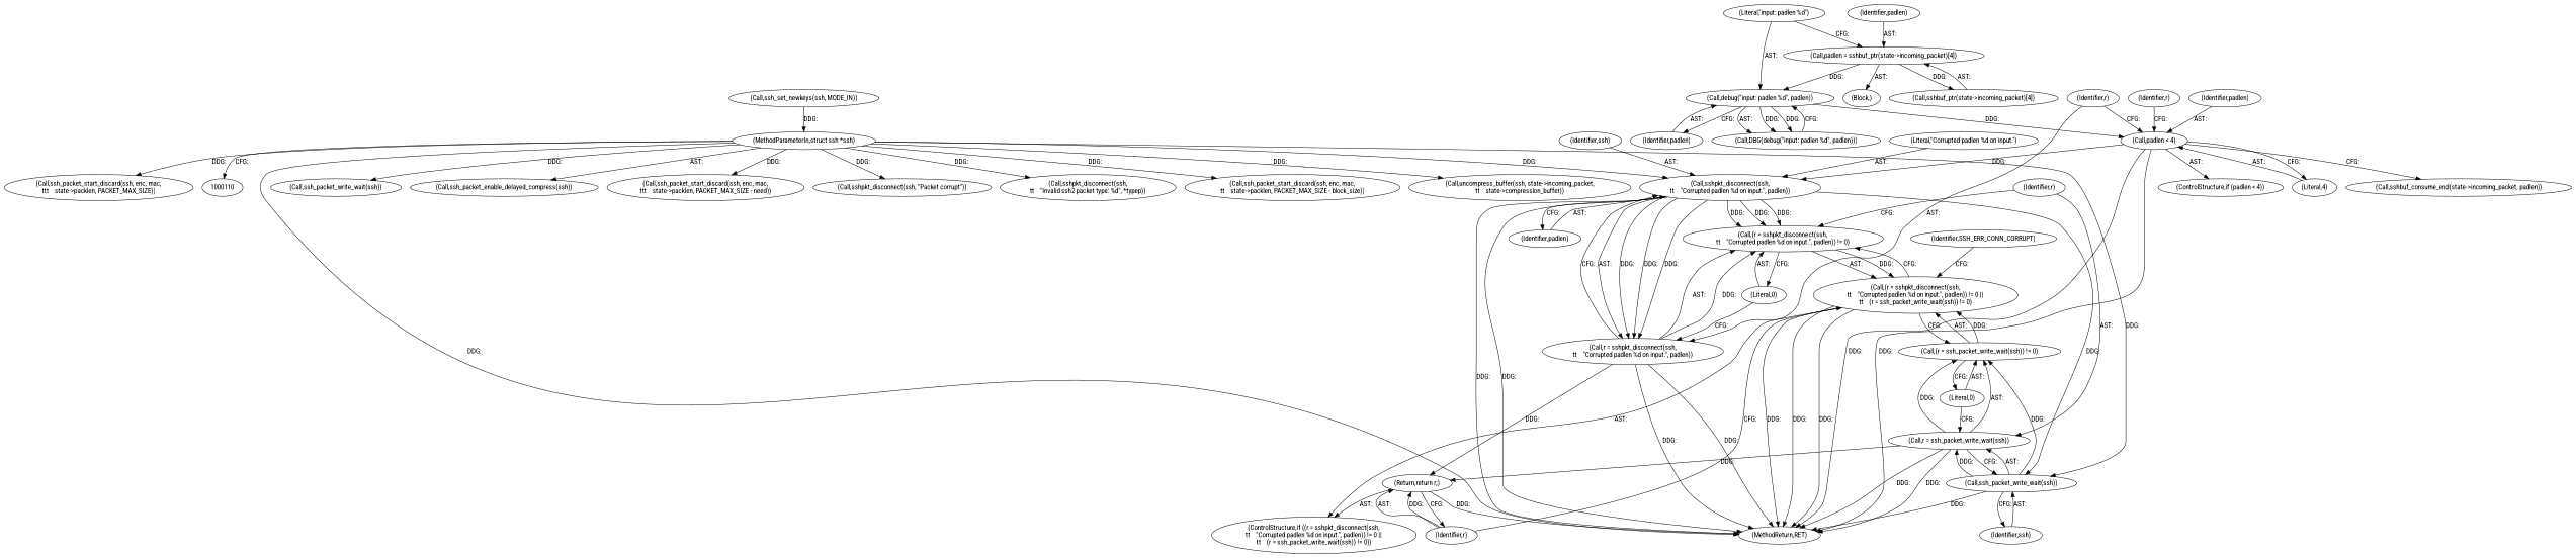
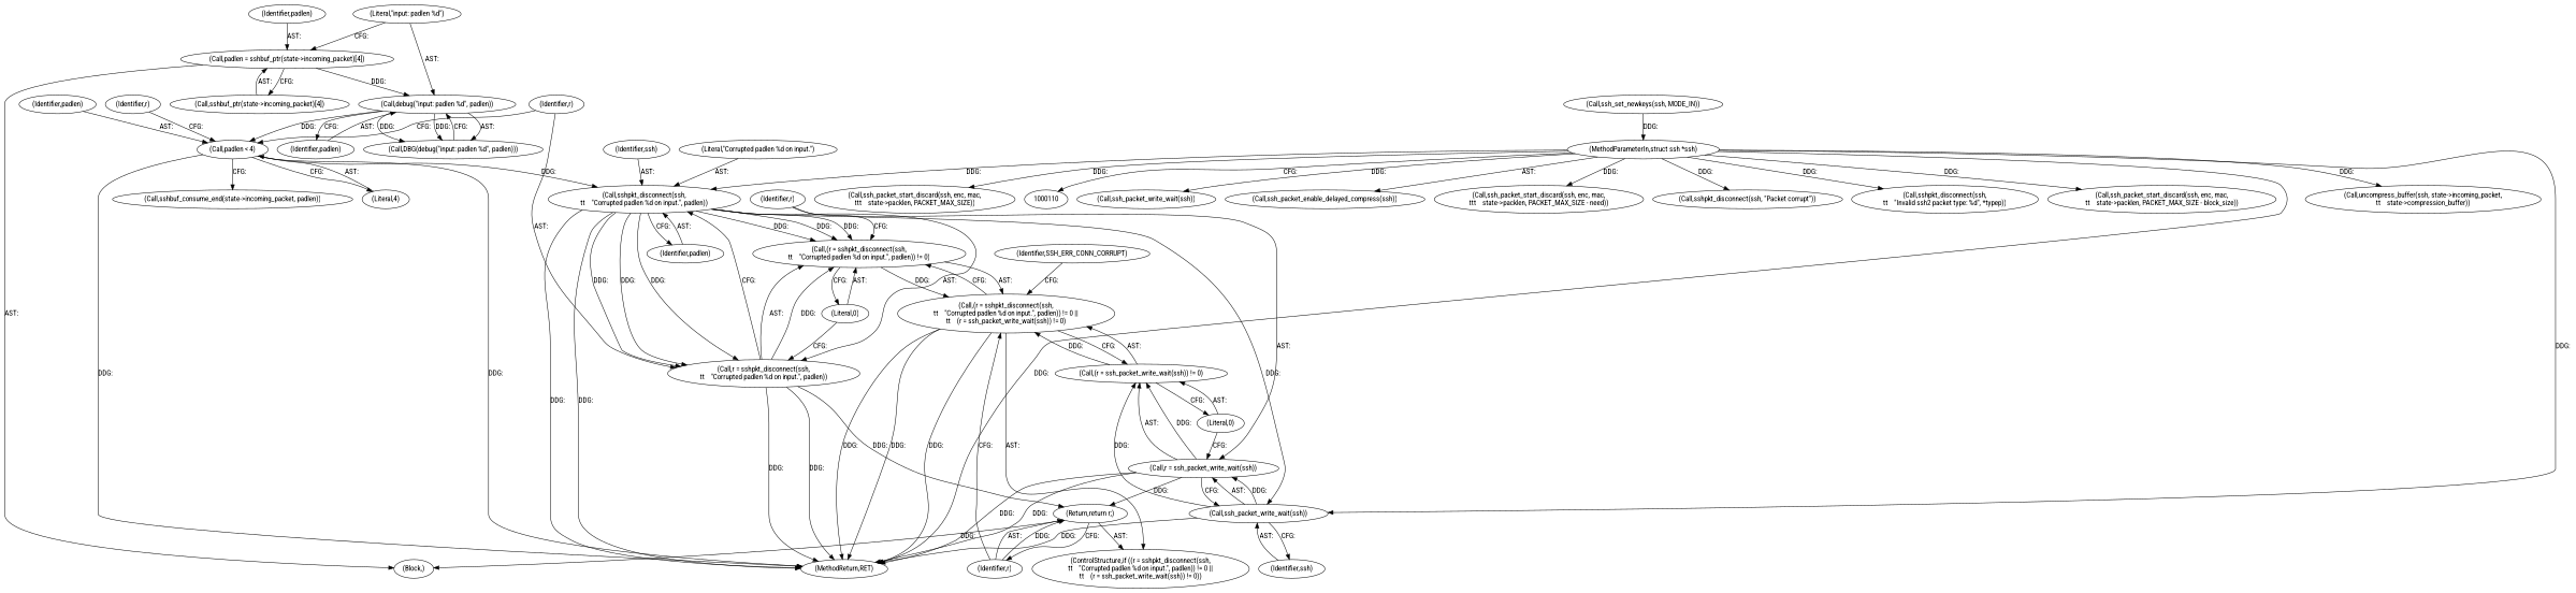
  digraph {
    fontname="Roboto Condensed"
    node [fontname="Roboto Condensed"]
    edge [fontname="Roboto Condensed"]
    n1 [label="(Call,sshpkt_disconnect(ssh,\n\t\t    \"Corrupted padlen %d on input.\", padlen))"]
    n2 [label="(Call,(r = sshpkt_disconnect(ssh,\n\t\t    \"Corrupted padlen %d on input.\", padlen)) != 0)"]
    n3 [label="(Call,r = sshpkt_disconnect(ssh,\n\t\t    \"Corrupted padlen %d on input.\", padlen))"]
    n4 [label="(Call,ssh_packet_write_wait(ssh))"]
    n5 [label="(MethodReturn,RET)"]
    n6 [label="(Identifier,padlen)"]
    n7 [label="(Call,(r = sshpkt_disconnect(ssh,\n\t\t    \"Corrupted padlen %d on input.\", padlen)) != 0 ||\n\t\t    (r = ssh_packet_write_wait(ssh)) != 0)"]
    n8 [label="(Literal,0)"]
    n9 [label="(Return,return r;)"]
    n10 [label="(Call,(r = ssh_packet_write_wait(ssh)) != 0)"]
    n11 [label="(Call,r = ssh_packet_write_wait(ssh))"]
    n12 [label="(Identifier,ssh)"]
    n13 [label="(MethodParameterIn,struct ssh *ssh)"]
    n14 [label="(Call,ssh_packet_write_wait(ssh))"]
    n15 [label="(Call,ssh_packet_enable_delayed_compress(ssh))"]
    n16 [label="(Call,ssh_packet_start_discard(ssh, enc, mac,\n\t\t\t    state->packlen, PACKET_MAX_SIZE - need))"]
    n17 [label="(Call,sshpkt_disconnect(ssh, \"Packet corrupt\"))"]
    n18 [label="(Call,sshpkt_disconnect(ssh,\n\t\t    \"Invalid ssh2 packet type: %d\", *typep))"]
    n19 [label="(Call,ssh_packet_start_discard(ssh, enc, mac,\n\t\t    state->packlen, PACKET_MAX_SIZE - block_size))"]
    n20 [label="(Call,uncompress_buffer(ssh, state->incoming_packet,\n\t\t    state->compression_buffer))"]
    n21 [label="(Call,ssh_packet_start_discard(ssh, enc, mac,\n\t\t\t    state->packlen, PACKET_MAX_SIZE))"]
    1000110
    n23 [label="(Call,ssh_set_newkeys(ssh, MODE_IN))"]
    n24 [label="(Call,padlen < 4)"]
-   n25 [label="(ControlStructure,if (padlen < 4))"]
    n26 [label="(Literal,4)"]
    n27 [label="(Call,sshbuf_consume_end(state->incoming_packet, padlen))"]
    n28 [label="(Call,debug(\"input: padlen %d\", padlen))"]
    n29 [label="(Call,DBG(debug(\"input: padlen %d\", padlen)))"]
    n30 [label="(Identifier,padlen)"]
    n31 [label="(Call,padlen = sshbuf_ptr(state->incoming_packet)[4])"]
    n32 [label="(Call,sshbuf_ptr(state->incoming_packet)[4])"]
    n33 [label="(Block,)"]
    n34 [label="(ControlStructure,if ((r = sshpkt_disconnect(ssh,\n\t\t    \"Corrupted padlen %d on input.\", padlen)) != 0 ||\n\t\t    (r = ssh_packet_write_wait(ssh)) != 0))"]
    n35 [label="(Literal,0)"]
    n36 [label="(Identifier,r)"]
    n37 [label="(Identifier,r)"]
    n38 [label="(Identifier,r)"]
    n39 [label="(Identifier,padlen)"]
    n40 [label="(Identifier,ssh)"]
    n41 [label="(Identifier,SSH_ERR_CONN_CORRUPT)"]
    n42 [label="(Literal,\"Corrupted padlen %d on input.\")"]
    n43 [label="(Literal,\"input: padlen %d\")"]
    n44 [label="(Identifier,r)"]
    n45 [label="(Identifier,padlen)"]
    n1 -> n2 [label="DDG: "]
    n1 -> n2 [label="DDG: "]
    n1 -> n2 [label="DDG: "]
    n1 -> n3 [label="AST: "]
    n1 -> n3 [label="DDG: "]
    n1 -> n3 [label="DDG: "]
    n1 -> n3 [label="DDG: "]
    n1 -> n4 [label="DDG: "]
    n1 -> n5 [label="DDG: "]
    n1 -> n5 [label="DDG: "]
    n1 -> n6 [label="CFG: "]
    n2 -> n7 [label="AST: "]
    n2 -> n7 [label="DDG: "]
    n2 -> n8 [label="CFG: "]
    n3 -> n1 [label="CFG: "]
    n3 -> n2 [label="AST: "]
    n3 -> n2 [label="DDG: "]
    n3 -> n5 [label="DDG: "]
    n3 -> n5 [label="DDG: "]
    n3 -> n9 [label="DDG: "]
    n4 -> n5 [label="DDG: "]
    n4 -> n10 [label="DDG: "]
    n4 -> n11 [label="AST: "]
    n4 -> n11 [label="DDG: "]
    n4 -> n12 [label="CFG: "]
    n6 -> n1 [label="AST: "]
    n7 -> n2 [label="CFG: "]
    n7 -> n5 [label="DDG: "]
    n7 -> n5 [label="DDG: "]
    n7 -> n5 [label="DDG: "]
    n7 -> n10 [label="CFG: "]
    n7 -> n34 [label="AST: "]
    n8 -> n2 [label="AST: "]
    n8 -> n3 [label="CFG: "]
-   n9 -> n5 [label="DDG: "]
+   n9 -> n33 [label="DDG: "]
    n9 -> n34 [label="AST: "]
    n9 -> n36 [label="CFG: "]
    n10 -> n7 [label="AST: "]
    n10 -> n7 [label="DDG: "]
    n10 -> n35 [label="CFG: "]
    n11 -> n4 [label="CFG: "]
    n11 -> n5 [label="DDG: "]
    n11 -> n5 [label="DDG: "]
    n11 -> n9 [label="DDG: "]
    n11 -> n10 [label="AST: "]
    n11 -> n10 [label="DDG: "]
    n12 -> n4 [label="AST: "]
    n13 -> n1 [label="DDG: "]
    n13 -> n4 [label="DDG: "]
    n13 -> n5 [label="DDG: "]
    n13 -> n14 [label="DDG: "]
    n13 -> n15 [label="AST: "]
    n13 -> n16 [label="DDG: "]
    n13 -> n17 [label="DDG: "]
    n13 -> n18 [label="DDG: "]
    n13 -> n19 [label="DDG: "]
    n13 -> n20 [label="DDG: "]
    n13 -> n21 [label="DDG: "]
    n13 -> 1000110 [label="CFG: "]
    n23 -> n13 [label="DDG: "]
    n24 -> n1 [label="DDG: "]
    n24 -> n5 [label="DDG: "]
    n24 -> n5 [label="DDG: "]
-   n24 -> n25 [label="AST: "]
    n24 -> n26 [label="CFG: "]
    n24 -> n27 [label="CFG: "]
    n26 -> n24 [label="AST: "]
    n28 -> n24 [label="DDG: "]
    n28 -> n29 [label="AST: "]
    n28 -> n29 [label="DDG: "]
    n28 -> n29 [label="DDG: "]
    n28 -> n30 [label="CFG: "]
    n29 -> n28 [label="CFG: "]
    n30 -> n28 [label="AST: "]
    n31 -> n28 [label="DDG: "]
-   n31 -> n32 [label="DDG: "]
+   n31 -> n32 [label="CFG: "]
    n31 -> n33 [label="AST: "]
    n32 -> n31 [label="AST: "]
    n35 -> n10 [label="AST: "]
    n35 -> n11 [label="CFG: "]
    n36 -> n7 [label="CFG: "]
    n36 -> n9 [label="AST: "]
    n36 -> n9 [label="DDG: "]
    n37 -> n24 [label="CFG: "]
    n38 -> n3 [label="AST: "]
    n38 -> n24 [label="CFG: "]
    n39 -> n24 [label="AST: "]
    n40 -> n1 [label="AST: "]
    n41 -> n7 [label="CFG: "]
    n42 -> n1 [label="AST: "]
    n43 -> n28 [label="AST: "]
    n43 -> n31 [label="CFG: "]
    n44 -> n2 [label="CFG: "]
    n44 -> n11 [label="AST: "]
    n45 -> n31 [label="AST: "]
  }
